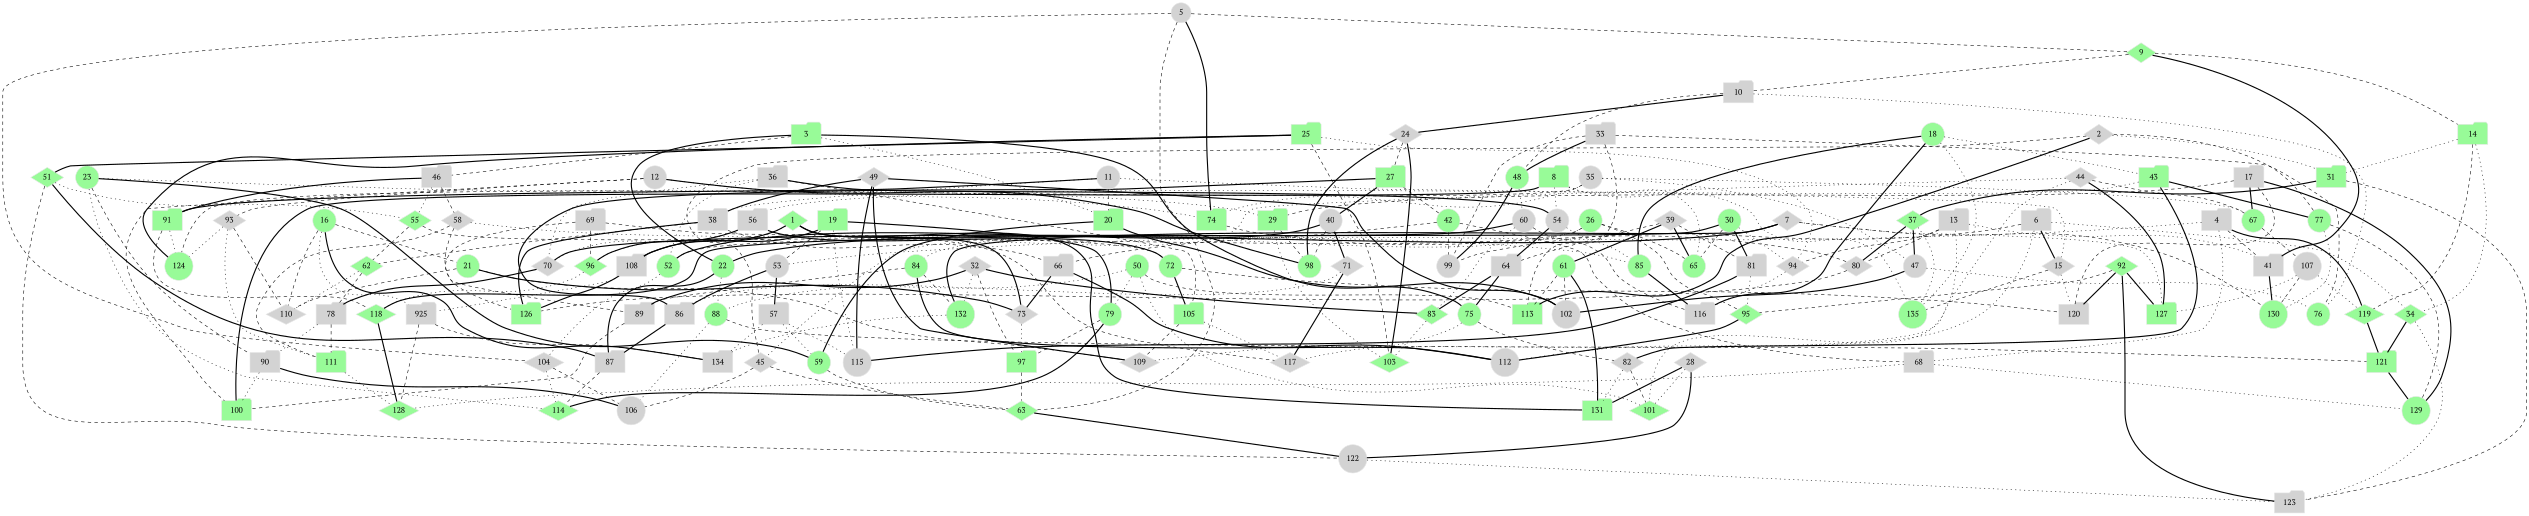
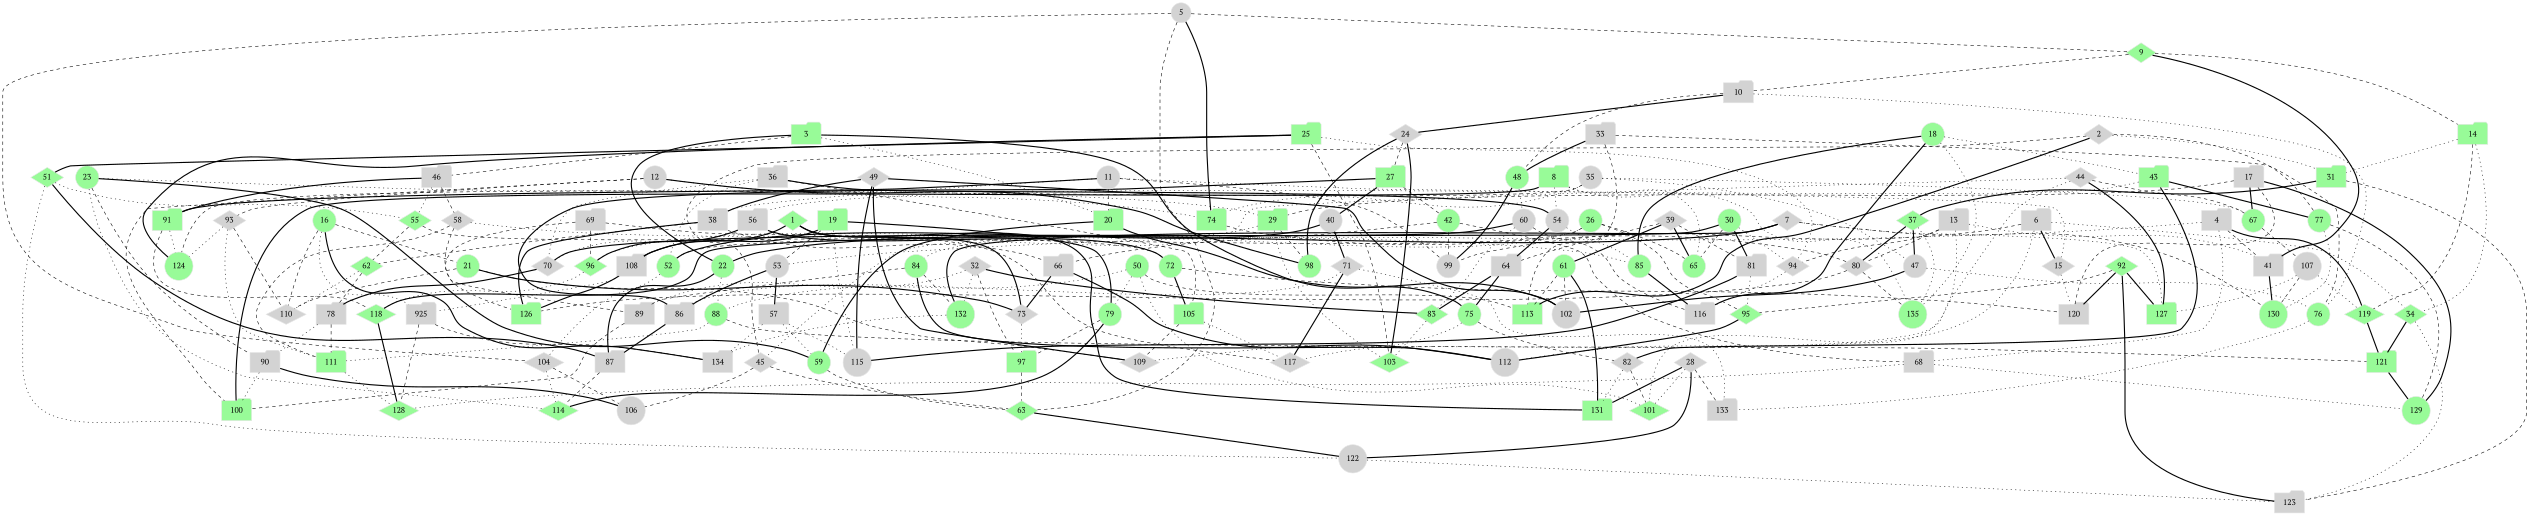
  graph {
    fontname="PT Serif"
    node [color=gray90 fillcolor=palegreen fontname="PT Serif" shape=folder style=filled]
    edge [fontname="PT Serif" style=bold]
    1 [shape=diamond]
    73 [fillcolor=lightgrey shape=diamond]
    96 [shape=diamond]
    108 [fillcolor=lightgrey]
    131
    97
    118 [shape=diamond]
    n8 [fillcolor=lightgrey label=925]
    126
    2 [fillcolor=lightgrey shape=diamond]
    31
    45 [fillcolor=lightgrey shape=diamond]
    77 [shape=circle]
    113
    37 [shape=diamond]
    123 [fillcolor=lightgrey]
    63 [shape=diamond]
    106 [fillcolor=lightgrey shape=circle]
    130 [shape=circle]
    129 [shape=circle]
    3
    20
    22 [shape=circle]
    46 [fillcolor=lightgrey]
    75 [shape=circle]
    59 [shape=circle]
    102 [fillcolor=lightgrey shape=circle]
    87 [fillcolor=lightgrey]
    88 [shape=circle]
    91
    55 [shape=diamond]
    58 [fillcolor=lightgrey shape=diamond]
    109 [fillcolor=lightgrey shape=diamond]
    82 [fillcolor=lightgrey shape=diamond]
    4 [fillcolor=lightgrey]
    41 [fillcolor=lightgrey]
    53 [fillcolor=lightgrey shape=circle]
    68 [fillcolor=lightgrey]
    119 [shape=diamond]
    86 [fillcolor=lightgrey]
    57 [fillcolor=lightgrey]
    128 [shape=diamond]
    121
    5 [fillcolor=lightgrey shape=circle]
    9 [shape=diamond]
    74
    104 [fillcolor=lightgrey shape=diamond]
    10 [fillcolor=lightgrey]
    14
    122 [fillcolor=lightgrey shape=circle]
    80 [fillcolor=lightgrey shape=diamond]
    114 [shape=diamond]
    6 [fillcolor=lightgrey]
    15 [fillcolor=lightgrey shape=diamond]
    34 [shape=diamond]
    99 [fillcolor=lightgrey shape=circle]
    112 [fillcolor=lightgrey shape=circle]
    135 [shape=circle]
    120 [fillcolor=lightgrey]
    7 [fillcolor=lightgrey shape=diamond]
    127
    132 [shape=circle]
    134 [fillcolor=lightgrey]
    54 [fillcolor=lightgrey shape=circle]
    8
    65 [shape=circle]
    100
    85 [shape=circle]
    64 [fillcolor=lightgrey]
    24 [fillcolor=lightgrey shape=diamond]
    48 [shape=circle]
    76 [shape=circle]
    98 [shape=circle]
    27
    103 [shape=diamond]
    60 [fillcolor=lightgrey shape=circle]
+   133 [fillcolor=lightgrey]
    11 [fillcolor=lightgrey shape=circle]
    38 [fillcolor=lightgrey]
    62 [shape=diamond]
    66 [fillcolor=lightgrey]
    124 [shape=circle]
    12 [fillcolor=lightgrey shape=circle]
    93 [fillcolor=lightgrey shape=diamond]
    110 [fillcolor=lightgrey shape=diamond]
    111
    13 [fillcolor=lightgrey]
    94 [fillcolor=lightgrey shape=diamond]
    101 [shape=diamond]
    116 [fillcolor=lightgrey]
    16 [shape=circle]
    21 [shape=circle]
    17 [fillcolor=lightgrey]
    29
    67 [shape=circle]
    107 [fillcolor=lightgrey shape=circle]
    18 [shape=circle]
    43
    56 [fillcolor=lightgrey]
    19
    79 [shape=circle]
    115 [fillcolor=lightgrey shape=circle]
    23 [shape=circle]
    90 [fillcolor=lightgrey]
    40 [fillcolor=lightgrey shape=circle]
    42 [shape=circle]
    25
    51 [shape=diamond]
    26 [shape=circle]
    52 [shape=circle]
    84 [shape=circle]
    95 [shape=diamond]
    89 [fillcolor=lightgrey]
    71 [fillcolor=lightgrey shape=diamond]
    28 [fillcolor=lightgrey shape=diamond]
    30 [shape=circle]
    81 [fillcolor=lightgrey]
    47 [fillcolor=lightgrey shape=circle]
    32 [fillcolor=lightgrey shape=diamond]
    83 [shape=diamond]
    33 [fillcolor=lightgrey]
    35 [fillcolor=lightgrey shape=circle]
    36 [fillcolor=lightgrey]
    70 [fillcolor=lightgrey shape=diamond]
    105
    78 [fillcolor=lightgrey]
    117 [fillcolor=lightgrey shape=diamond]
    39 [fillcolor=lightgrey shape=diamond]
    61 [shape=circle]
    72 [shape=circle]
    44 [fillcolor=lightgrey shape=diamond]
    49 [fillcolor=lightgrey shape=diamond]
    69 [fillcolor=lightgrey]
    50 [shape=circle]
    92 [shape=diamond]
    1 -- 73
-   1 -- 96 [style=dotted]
+   29 -- 96 [style=dotted]
    1 -- 108
    1 -- 131
    73 -- 97 [style=dotted]
    96 -- 118 [style=dotted]
    108 -- n8 [style=dotted]
    108 -- 126
    97 -- 63 [style=dashed]
    118 -- 128
    n8 -- 128 [style=dashed]
    n8 -- 134 [style=dashed]
    2 -- 31 [style=dotted]
    2 -- 45 [style=dashed]
    2 -- 77 [style=dashed]
    2 -- 113
    31 -- 37
    31 -- 123 [style=dashed]
    45 -- 63 [style=dashed]
    45 -- 106 [style=dashed]
    77 -- 130 [style=dotted]
    77 -- 129 [style=dashed]
    37 -- 80
    37 -- 135 [style=dotted]
    37 -- 47
    63 -- 122
    3 -- 20 [style=dotted]
    3 -- 22
    3 -- 46 [style=dashed]
    3 -- 75
    20 -- 59
    20 -- 102
    22 -- 87
    22 -- 88 [style=dotted]
    46 -- 91
    46 -- 55 [style=dotted]
    46 -- 58 [style=dashed]
    75 -- 109 [style=dotted]
    75 -- 82 [style=dashed]
    59 -- 63 [style=dashed]
    87 -- 114 [style=dashed]
-   88 -- 106 [style=dotted]
+   88 -- 111 [style=dotted]
    88 -- 121 [style=dashed]
    91 -- 118 [style=dashed]
    91 -- 124 [style=dotted]
    55 -- 62 [style=dashed]
    55 -- 72 [style=dashed]
    58 -- 85 [style=dotted]
    58 -- 111 [style=dashed]
    58 -- 89 [style=dashed]
    82 -- 131 [style=dotted]
    82 -- 101 [style=dashed]
    4 -- 41 [style=dashed]
    4 -- 53 [style=dotted]
    4 -- 68 [style=dotted]
    4 -- 119
    41 -- 130
    53 -- 86
    53 -- 57
    68 -- 129 [style=dotted]
    68 -- 128 [style=dotted]
    119 -- 121
    86 -- 87
    57 -- 59 [style=dotted]
    57 -- 134 [style=dotted]
    57 -- 115 [style=dotted]
    121 -- 129
    5 -- 63 [style=dashed]
    5 -- 9 [style=dashed]
    5 -- 74
    5 -- 104 [style=dashed]
    9 -- 41
    9 -- 10 [style=dashed]
    9 -- 14 [style=dashed]
    74 -- 80 [style=dashed]
    104 -- 106 [style=dashed]
    104 -- 114 [style=dotted]
    10 -- 24
    10 -- 48 [style=dashed]
    10 -- 76 [style=dotted]
    14 -- 31 [style=dotted]
    14 -- 119 [style=dashed]
    14 -- 34 [style=dotted]
    122 -- 123 [style=dotted]
    80 -- 126 [style=dashed]
    6 -- 15
    6 -- 34 [style=dotted]
    6 -- 99 [style=dashed]
    6 -- 112 [style=dotted]
-   15 -- 135 [style=dashed]
+   80 -- 135 [style=dashed]
    15 -- 120 [style=dotted]
    34 -- 123 [style=dotted]
    34 -- 121
    7 -- 130 [style=dashed]
    7 -- 22
    7 -- 127 [style=dotted]
    7 -- 132
    132 -- 134 [style=dotted]
    54 -- 85 [style=dotted]
    54 -- 64
    8 -- 135 [style=dotted]
    8 -- 54 [style=dotted]
    8 -- 65 [style=dotted]
    8 -- 100
    85 -- 116
    64 -- 75
    64 -- 83
    24 -- 98
    24 -- 27 [style=dashed]
    24 -- 103
    48 -- 99
    48 -- 60 [style=dotted]
+   76 -- 133 [style=dotted]
    27 -- 86
    27 -- 40
    27 -- 42 [style=dashed]
    60 -- 116 [style=dashed]
    60 -- 83 [style=dotted]
    60 -- 70
    11 -- 20 [style=dashed]
    11 -- 91
    11 -- 15 [style=dotted]
    11 -- 38 [style=dotted]
    38 -- 126
    38 -- 62 [style=dashed]
    38 -- 66 [style=dashed]
    62 -- 110 [style=dotted]
    62 -- 78 [style=dashed]
    66 -- 73
    66 -- 112
    12 -- 74 [style=dotted]
    12 -- 100 [style=dashed]
    12 -- 98
    12 -- 93 [style=dashed]
    93 -- 124 [style=dotted]
    93 -- 110 [style=dashed]
    93 -- 111 [style=dotted]
    111 -- 128 [style=dotted]
    13 -- 41 [style=dotted]
    13 -- 80 [style=dashed]
    13 -- 94 [style=dashed]
    13 -- 101 [style=dotted]
    94 -- 116 [style=dotted]
    16 -- n8 [style=dotted]
    16 -- 134
    16 -- 110 [style=dashed]
    16 -- 21 [style=dashed]
    21 -- 73
    21 -- 109 [style=dashed]
    21 -- 110 [style=dashed]
    17 -- 129
    17 -- 120 [style=dashed]
    17 -- 29 [style=dashed]
    17 -- 67
    29 -- 98 [style=dashed]
    29 -- 103 [style=dotted]
    67 -- 107 [style=dashed]
    107 -- 130 [style=dashed]
    107 -- 119 [style=dotted]
    107 -- 127 [style=dotted]
    18 -- 135 [style=dotted]
    18 -- 85
    18 -- 116
    18 -- 43 [style=dotted]
    43 -- 77
    43 -- 82
    43 -- 56 [style=dotted]
    56 -- 96
    56 -- 70 [style=dotted]
    56 -- 72
    19 -- 108
    19 -- 53 [style=dashed]
    19 -- 79
    19 -- 115 [style=dotted]
    79 -- 97 [style=dashed]
    79 -- 114
    23 -- 59
    23 -- 114 [style=dotted]
    23 -- 29 [style=dotted]
    23 -- 90 [style=dashed]
    90 -- 106
    90 -- 100 [style=dotted]
-   40 -- 98 [style=dashed]
    40 -- 52
    40 -- 71
    42 -- 68 [style=dashed]
    42 -- 99 [style=dashed]
    42 -- 66 [style=dashed]
    25 -- 103 [style=dashed]
    25 -- 124
    25 -- 94 [style=dotted]
    25 -- 51
    51 -- 87
    51 -- 55 [style=dotted]
-   51 -- 122 [style=dashed]
+   51 -- 122 [style=dotted]
    26 -- 65 [style=dashed]
    26 -- 52 [style=dashed]
    26 -- 84 [style=dotted]
    26 -- 95 [style=dashed]
    52 -- 104 [style=dotted]
    84 -- 112
    84 -- 132 [style=dashed]
    84 -- 89 [style=dashed]
    95 -- 112
    89 -- 100 [style=dashed]
    71 -- 86 [style=dotted]
+   71 -- 133 [style=dotted]
    71 -- 117
    28 -- 131
    28 -- 122
+   28 -- 133 [style=dashed]
    28 -- 101 [style=dotted]
    30 -- 118
    30 -- 65 [style=dashed]
    30 -- 94 [style=dotted]
    30 -- 81
    81 -- 115
    81 -- 95 [style=dotted]
    47 -- 102
    47 -- 76 [style=dotted]
    32 -- 97 [style=dashed]
    32 -- 132 [style=dotted]
-   32 -- 89
+   32 -- 89 [style=dotted]
    32 -- 83
    83 -- 103 [style=dotted]
    33 -- 113 [style=dashed]
-   33 -- 99 [style=dashed]
+   11 -- 99 [style=dashed]
    33 -- 48
    33 -- 76 [style=dashed]
    35 -- 74 [style=dotted]
    35 -- 124 [style=dashed]
    35 -- 67 [style=dotted]
    35 -- 47 [style=dotted]
    36 -- 54
    36 -- 52 [style=dotted]
    36 -- 70 [style=dotted]
    36 -- 105 [style=dashed]
    70 -- 78
    105 -- 109 [style=dashed]
    105 -- 117 [style=dotted]
    78 -- 111 [style=dashed]
    78 -- 90 [style=dotted]
    39 -- 65
    39 -- 64 [style=dashed]
    39 -- 81 [style=dashed]
    39 -- 61
    61 -- 131
    61 -- 113 [style=dashed]
    61 -- 102 [style=dashed]
    72 -- 120 [style=dashed]
    72 -- 105
    44 -- 45 [style=dotted]
    44 -- 127
    44 -- 67 [style=dashed]
    44 -- 117 [style=dotted]
    49 -- 102
    49 -- 109
    49 -- 38
    49 -- 115
    69 -- 96 [style=dashed]
    69 -- 126 [style=dashed]
    69 -- 117 [style=dashed]
    50 -- 113 [style=dashed]
    50 -- 88 [style=dotted]
    50 -- 101 [style=dotted]
    50 -- 79 [style=dotted]
    92 -- 123
    92 -- 120
    92 -- 127
    92 -- 95 [style=dashed]
  }
